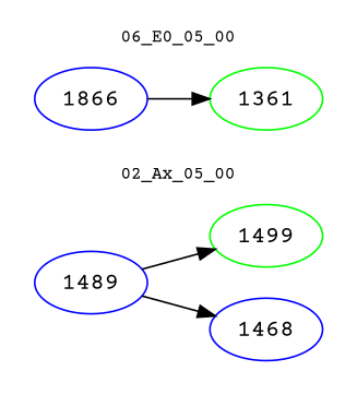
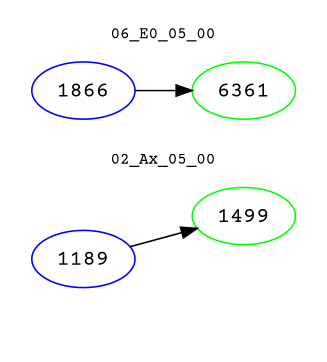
  digraph {
    fontname="Courier Prime"
    rankdir=LR
    node [color=blue fontname="Courier Prime"]
    edge [color=black fontname="Courier Prime"]
-   n1 [label=1489]
-   n2 [label=1468]
+   n1 [label=1189]
    n3 [color=green label=1499]
    n4 [label=1866]
-   n5 [color=green label=1361]
+   n5 [color=green label=6361]
    subgraph cluster_1 {
      color=white
      fontsize=10
      label="02_Ax_05_00"
      n1
-     n2
      n3
    }
    subgraph cluster_2 {
      color=white
      fontsize=10
      label="06_E0_05_00"
      n4
      n5
    }
-   n1 -> n2
    n1 -> n3
    n4 -> n5
  }
